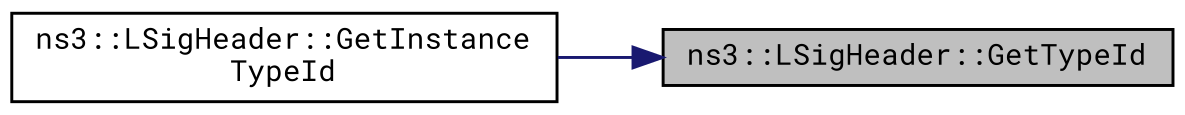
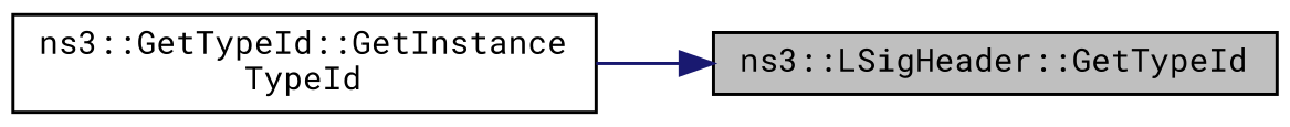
  digraph {
    rankdir=RL
    fontname="Roboto Mono"
    node [color=black fontname="Roboto Mono" fontsize=10 shape=record style=filled]
    n1 [fillcolor=grey75 fontcolor=black height=0.2 label="ns3::LSigHeader::GetTypeId" width=0.4]
-   n2 [fillcolor=white height=0.2 label="ns3::LSigHeader::GetInstance\lTypeId" width=0.4]
+   n2 [fillcolor=white height=0.2 label="ns3::GetTypeId::GetInstance\lTypeId" width=0.4]
    n1 -> n2 [color=midnightblue dir=back fontname="Roboto Mono" fontsize=10 labelfontname=Helvetica labelfontsize=10 style=solid]
  }
